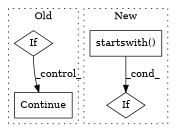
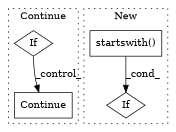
  digraph {
    node [a=96 l=3 shape=box]
    n1 [a=43 l=8 label=Continue s=4203]
    n2 [label=If s=4137 shape=diamond]
    n3 [a=75 l="16,1" label="startswith()" s="5317,5344"]
    n4 [label=If s=5314 shape=diamond]
    subgraph cluster_1 {
-     label=Old
+     label=Continue
      style=dotted
      n1
      n2
    }
    subgraph cluster_2 {
      label=New
      style=dotted
      n3
      n4
    }
    n2 -> n1 [label=_control_]
    n3 -> n4 [label=_cond_]
  }
